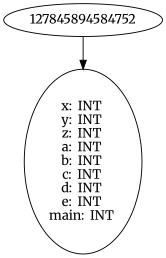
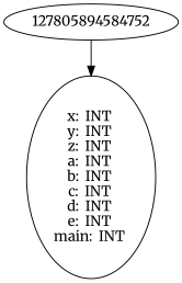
  digraph {
    fontname=Merriweather
    node [fontname=Merriweather]
    n1 [label="x:  INT \ny:  INT \nz:  INT \na:  INT \nb:  INT \nc:  INT \nd:  INT \ne:  INT \nmain:  INT "]
-   127805894584752 [label=127845894584752]
+   127805894584752
    127805894584752 -> n1 [fontname=Merriweather]
  }
